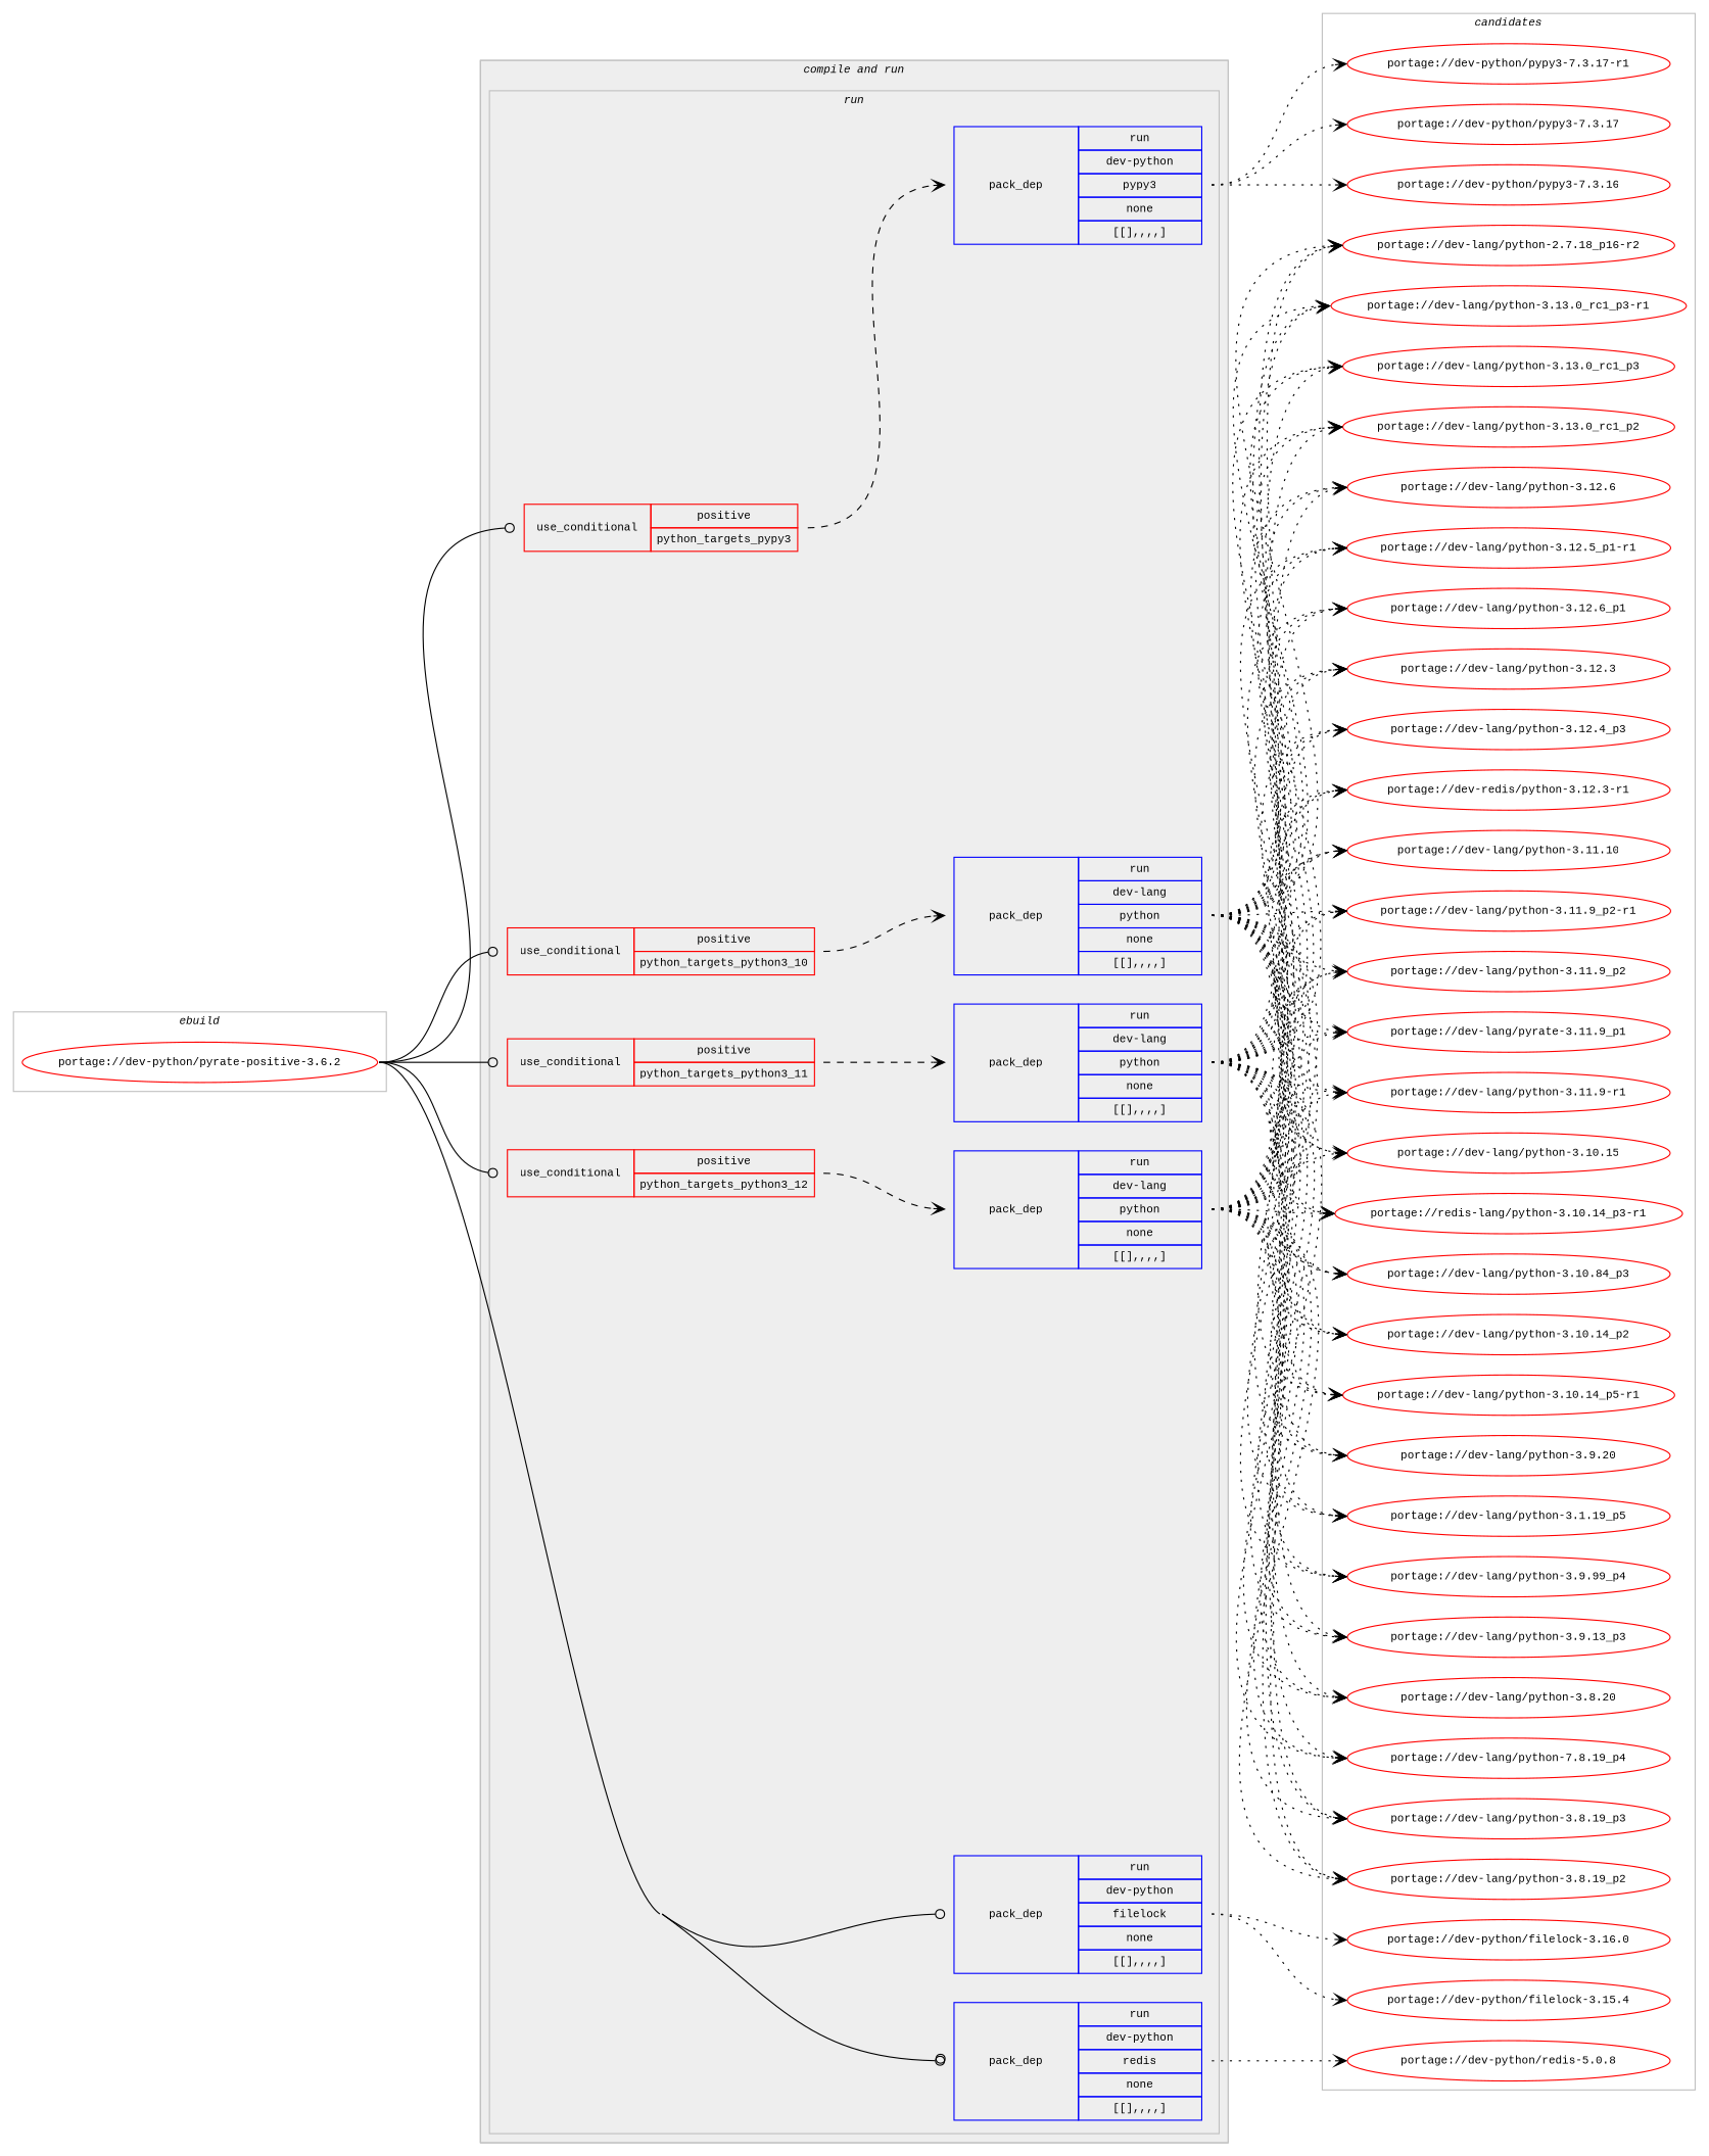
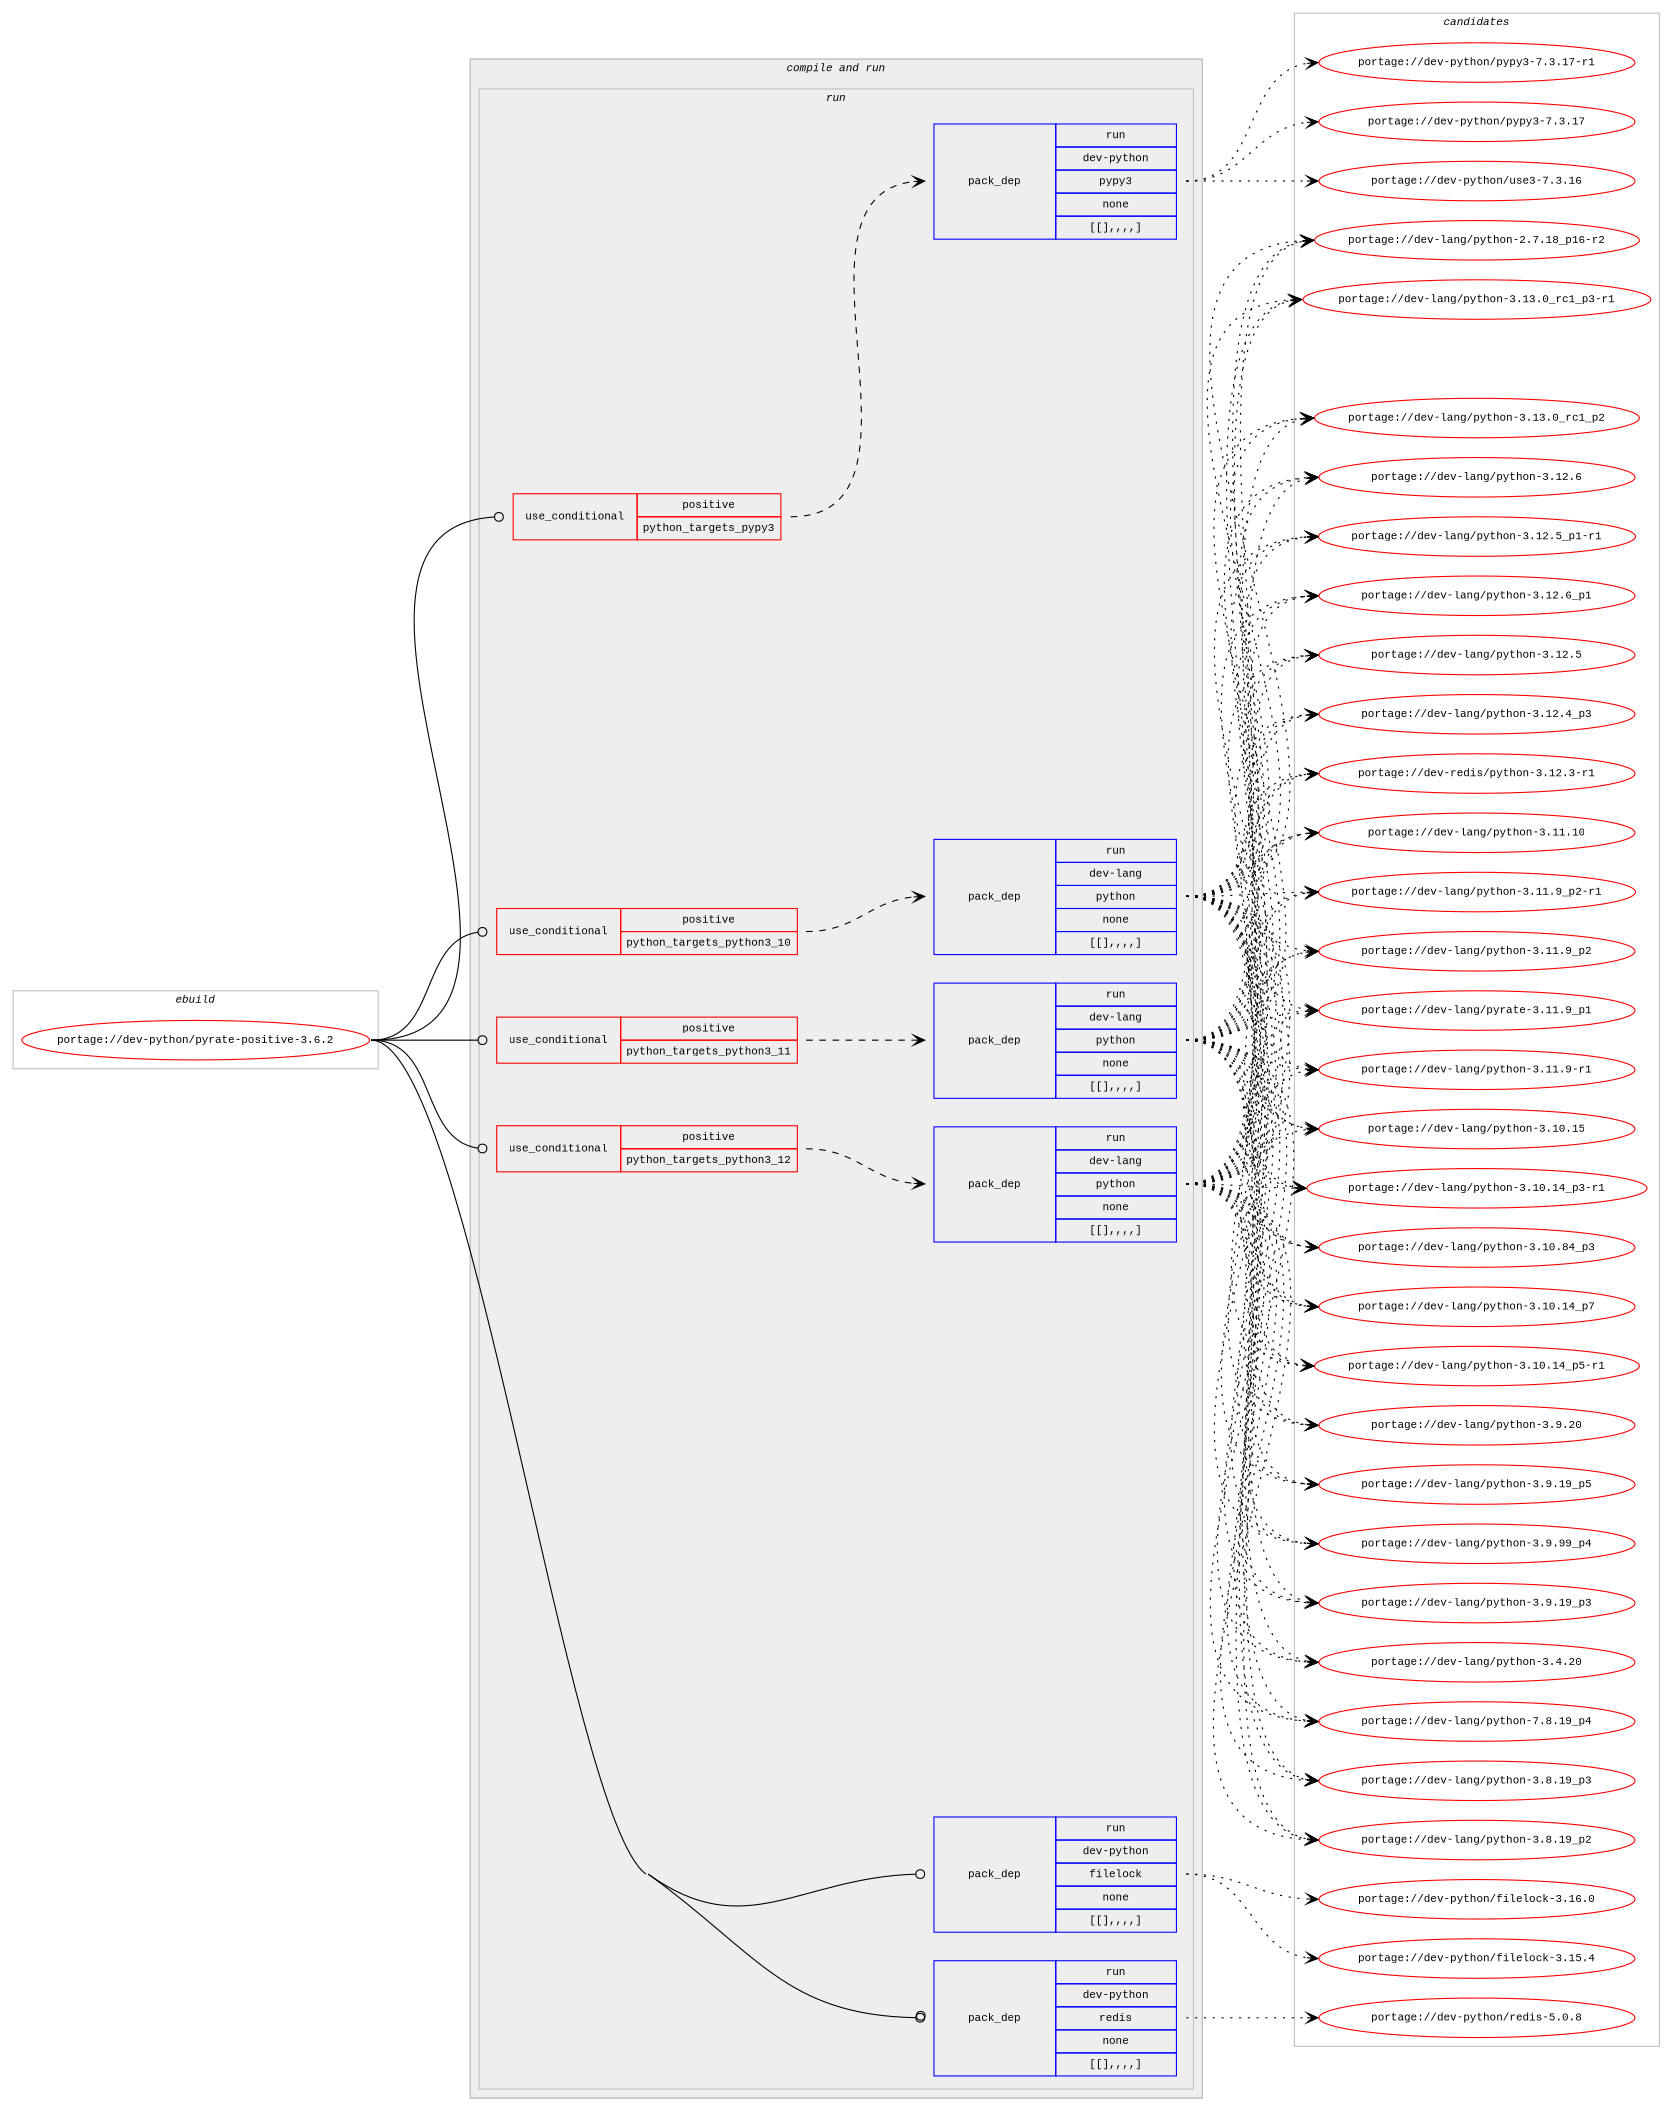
  digraph {
    compound=true
    concentrate=true
    fontname="Liberation Mono"
    fontsize=10
    newrank=true
    rankdir=LR
    ranksep=1.5
    node [color=red fontname="Liberation Mono" fontsize=10]
    edge [arrowhead=vee fontname="Liberation Mono" headport=w style=dotted tailport=e weight=100]
    n1 [label="portage://dev-python/pyrate-positive-3.6.2" width=4]
    n2 [color=blue label=<<TABLE BORDER="0" CELLBORDER="1" CELLSPACING="0" CELLPADDING="4" WIDTH="220"><TR><TD ROWSPAN="6" CELLPADDING="30">pack_dep</TD></TR><TR><TD WIDTH="110">run</TD></TR><TR><TD>dev-python</TD></TR><TR><TD>pypy3</TD></TR><TR><TD>none</TD></TR><TR><TD>[[],,,,]</TD></TR></TABLE>> shape=none]
    n3 [label=<<TABLE BORDER="0" CELLBORDER="1" CELLSPACING="0" CELLPADDING="4"><TR><TD ROWSPAN="3" CELLPADDING="10">use_conditional</TD></TR><TR><TD>positive</TD></TR><TR><TD>python_targets_pypy3</TD></TR></TABLE>> shape=none]
    n4 [color=blue label=<<TABLE BORDER="0" CELLBORDER="1" CELLSPACING="0" CELLPADDING="4" WIDTH="220"><TR><TD ROWSPAN="6" CELLPADDING="30">pack_dep</TD></TR><TR><TD WIDTH="110">run</TD></TR><TR><TD>dev-lang</TD></TR><TR><TD>python</TD></TR><TR><TD>none</TD></TR><TR><TD>[[],,,,]</TD></TR></TABLE>> shape=none]
    n5 [label=<<TABLE BORDER="0" CELLBORDER="1" CELLSPACING="0" CELLPADDING="4"><TR><TD ROWSPAN="3" CELLPADDING="10">use_conditional</TD></TR><TR><TD>positive</TD></TR><TR><TD>python_targets_python3_10</TD></TR></TABLE>> shape=none]
    n6 [color=blue label=<<TABLE BORDER="0" CELLBORDER="1" CELLSPACING="0" CELLPADDING="4" WIDTH="220"><TR><TD ROWSPAN="6" CELLPADDING="30">pack_dep</TD></TR><TR><TD WIDTH="110">run</TD></TR><TR><TD>dev-lang</TD></TR><TR><TD>python</TD></TR><TR><TD>none</TD></TR><TR><TD>[[],,,,]</TD></TR></TABLE>> shape=none]
    n7 [label=<<TABLE BORDER="0" CELLBORDER="1" CELLSPACING="0" CELLPADDING="4"><TR><TD ROWSPAN="3" CELLPADDING="10">use_conditional</TD></TR><TR><TD>positive</TD></TR><TR><TD>python_targets_python3_11</TD></TR></TABLE>> shape=none]
    n8 [color=blue label=<<TABLE BORDER="0" CELLBORDER="1" CELLSPACING="0" CELLPADDING="4" WIDTH="220"><TR><TD ROWSPAN="6" CELLPADDING="30">pack_dep</TD></TR><TR><TD WIDTH="110">run</TD></TR><TR><TD>dev-lang</TD></TR><TR><TD>python</TD></TR><TR><TD>none</TD></TR><TR><TD>[[],,,,]</TD></TR></TABLE>> shape=none]
    n9 [label=<<TABLE BORDER="0" CELLBORDER="1" CELLSPACING="0" CELLPADDING="4"><TR><TD ROWSPAN="3" CELLPADDING="10">use_conditional</TD></TR><TR><TD>positive</TD></TR><TR><TD>python_targets_python3_12</TD></TR></TABLE>> shape=none]
    n10 [color=blue label=<<TABLE BORDER="0" CELLBORDER="1" CELLSPACING="0" CELLPADDING="4" WIDTH="220"><TR><TD ROWSPAN="6" CELLPADDING="30">pack_dep</TD></TR><TR><TD WIDTH="110">run</TD></TR><TR><TD>dev-python</TD></TR><TR><TD>filelock</TD></TR><TR><TD>none</TD></TR><TR><TD>[[],,,,]</TD></TR></TABLE>> shape=none]
    n11 [color=blue label=<<TABLE BORDER="0" CELLBORDER="1" CELLSPACING="0" CELLPADDING="4" WIDTH="220"><TR><TD ROWSPAN="6" CELLPADDING="30">pack_dep</TD></TR><TR><TD WIDTH="110">run</TD></TR><TR><TD>dev-python</TD></TR><TR><TD>redis</TD></TR><TR><TD>none</TD></TR><TR><TD>[[],,,,]</TD></TR></TABLE>> shape=none]
    n12 [label="portage://dev-python/pypy3-7.3.17-r1" width=4]
    n13 [label="portage://dev-python/pypy3-7.3.17" width=4]
-   n14 [label="portage://dev-python/pypy3-7.3.16" width=4]
+   n14 [label="portage://dev-python/use3-7.3.16" width=4]
    n15 [label="portage://dev-lang/python-3.13.0_rc1_p3-r1" width=4]
-   n16 [label="portage://dev-lang/python-3.13.0_rc1_p3" width=4]
    n17 [label="portage://dev-lang/python-3.13.0_rc1_p2" width=4]
    n18 [label="portage://dev-lang/python-3.12.6" width=4]
    n19 [label="portage://dev-lang/python-3.12.5_p1-r1" width=4]
    n20 [label="portage://dev-lang/python-3.12.6_p1" width=4]
-   n21 [label="portage://dev-lang/python-3.12.3" width=4]
+   n21 [label="portage://dev-lang/python-3.12.5" width=4]
    n22 [label="portage://dev-lang/python-3.12.4_p3" width=4]
    n23 [label="portage://dev-redis/python-3.12.3-r1" width=4]
    n24 [label="portage://dev-lang/python-3.11.10" width=4]
    n25 [label="portage://dev-lang/python-3.11.9_p2-r1" width=4]
    n26 [label="portage://dev-lang/python-3.11.9_p2" width=4]
    n27 [label="portage://dev-lang/pyrate-3.11.9_p1" width=4]
    n28 [label="portage://dev-lang/python-3.11.9-r1" width=4]
    n29 [label="portage://dev-lang/python-3.10.15" width=4]
-   n30 [label="portage://redis-lang/python-3.10.14_p3-r1" width=4]
+   n30 [label="portage://dev-lang/python-3.10.14_p3-r1" width=4]
    n31 [label="portage://dev-lang/python-3.10.84_p3" width=4]
-   n32 [label="portage://dev-lang/python-3.10.14_p2" width=4]
+   n32 [label="portage://dev-lang/python-3.10.14_p7" width=4]
    n33 [label="portage://dev-lang/python-3.10.14_p5-r1" width=4]
    n34 [label="portage://dev-lang/python-3.9.20" width=4]
-   n35 [label="portage://dev-lang/python-3.1.19_p5" width=4]
+   n35 [label="portage://dev-lang/python-3.9.19_p5" width=4]
    n36 [label="portage://dev-lang/python-3.9.99_p4" width=4]
-   n37 [label="portage://dev-lang/python-3.9.13_p3" width=4]
-   n38 [label="portage://dev-lang/python-3.8.20" width=4]
+   n37 [label="portage://dev-lang/python-3.9.19_p3" width=4]
+   n38 [label="portage://dev-lang/python-3.4.20" width=4]
    n39 [label="portage://dev-lang/python-7.8.19_p4" width=4]
    n40 [label="portage://dev-lang/python-3.8.19_p3" width=4]
    n41 [label="portage://dev-lang/python-3.8.19_p2" width=4]
    n42 [label="portage://dev-lang/python-2.7.18_p16-r2" width=4]
    n43 [label="portage://dev-python/filelock-3.16.0" width=4]
    n44 [label="portage://dev-python/filelock-3.15.4" width=4]
    n45 [label="portage://dev-python/redis-5.0.8" width=4]
    subgraph cluster_1 {
      color=gray
      label=<<i>ebuild</i>>
      n1
    }
    subgraph cluster_2 {
      color=gray
      label=<<i>dependencies</i>>
      subgraph cluster_3 {
        color=gray
        fillcolor="#eeeeee"
        label=<<i>compile</i>>
        style=filled
      }
      subgraph cluster_4 {
        color=gray
        fillcolor="#eeeeee"
        label=<<i>compile and run</i>>
        style=filled
      }
      subgraph cluster_5 {
        color=gray
        fillcolor="#eeeeee"
        label=<<i>run</i>>
        style=filled
        subgraph sub_6 {
          color=gray
          fillcolor="#eeeeee"
          label=<<i>run</i>>
          style=filled
          n3
          subgraph sub_7 {
            color=gray
            fillcolor="#eeeeee"
            label=<<i>run</i>>
            style=filled
            n2
          }
        }
        subgraph sub_8 {
          color=gray
          fillcolor="#eeeeee"
          label=<<i>run</i>>
          style=filled
          n5
          subgraph sub_9 {
            color=gray
            fillcolor="#eeeeee"
            label=<<i>run</i>>
            style=filled
            n4
          }
        }
        subgraph sub_10 {
          color=gray
          fillcolor="#eeeeee"
          label=<<i>run</i>>
          style=filled
          n7
          subgraph sub_11 {
            color=gray
            fillcolor="#eeeeee"
            label=<<i>run</i>>
            style=filled
            n6
          }
        }
        subgraph sub_12 {
          color=gray
          fillcolor="#eeeeee"
          label=<<i>run</i>>
          style=filled
          n9
          subgraph sub_13 {
            color=gray
            fillcolor="#eeeeee"
            label=<<i>run</i>>
            style=filled
            n8
          }
        }
        subgraph sub_14 {
          color=gray
          fillcolor="#eeeeee"
          label=<<i>run</i>>
          style=filled
          n10
        }
        subgraph sub_15 {
          color=gray
          fillcolor="#eeeeee"
          label=<<i>run</i>>
          style=filled
          n11
        }
      }
    }
    subgraph cluster_16 {
      color=gray
      label=<<i>candidates</i>>
      rank=same
      subgraph sub_17 {
        color=black
        label=<<i>candidates</i>>
        nodesep=1
        rank=same
        n12
        n13
        n14
      }
      subgraph sub_18 {
        color=black
        label=<<i>candidates</i>>
        nodesep=1
        rank=same
        n15
-       n16
        n17
        n18
        n19
        n20
        n21
        n22
        n23
        n24
        n25
        n26
        n27
        n28
        n29
        n30
        n31
        n32
        n33
        n34
        n35
        n36
        n37
        n38
        n39
        n40
        n41
        n42
      }
      subgraph sub_19 {
        color=black
        label=<<i>candidates</i>>
        nodesep=1
        rank=same
        n15
-       n16
        n17
        n18
        n19
        n20
        n21
        n22
        n23
        n24
        n25
        n26
        n27
        n28
        n29
        n30
        n31
        n32
        n33
        n34
        n35
        n36
        n37
        n38
        n39
        n40
        n41
        n42
      }
      subgraph sub_20 {
        color=black
        label=<<i>candidates</i>>
        nodesep=1
        rank=same
        n15
-       n16
        n17
        n18
        n19
        n20
        n21
        n22
        n23
        n24
        n25
        n26
        n27
        n28
        n29
        n30
        n31
        n32
        n33
        n34
        n35
        n36
        n37
        n38
        n39
        n40
        n41
        n42
      }
      subgraph sub_21 {
        color=black
        label=<<i>candidates</i>>
        nodesep=1
        rank=same
        n43
        n44
      }
      subgraph sub_22 {
        color=black
        label=<<i>candidates</i>>
        nodesep=1
        rank=same
        n45
      }
    }
    n1 -> n3 [arrowhead=odot style=solid weight=20]
    n1 -> n5 [arrowhead=odot style=solid weight=20]
    n1 -> n7 [arrowhead=odot style=solid weight=20]
    n1 -> n9 [arrowhead=odot style=solid weight=20]
    n1 -> n10 [arrowhead=odot style=solid weight=20]
    n1 -> n11 [arrowhead=odot style=solid weight=20]
    n2 -> n12
    n2 -> n13
    n2 -> n14
    n3 -> n2 [style=dashed weight=20]
    n4 -> n15
-   n4 -> n16
    n4 -> n17
    n4 -> n18
    n4 -> n19
    n4 -> n20
    n4 -> n21
    n4 -> n22
    n4 -> n23
    n4 -> n24
    n4 -> n25
    n4 -> n26
    n4 -> n27
    n4 -> n28
    n4 -> n29
    n4 -> n30
    n4 -> n31
    n4 -> n32
    n4 -> n33
    n4 -> n34
    n4 -> n35
    n4 -> n36
    n4 -> n37
    n4 -> n38
    n4 -> n39
    n4 -> n40
    n4 -> n41
    n4 -> n42
    n5 -> n4 [style=dashed weight=20]
    n6 -> n15
-   n6 -> n16
    n6 -> n17
    n6 -> n18
    n6 -> n19
    n6 -> n20
    n6 -> n21
    n6 -> n22
    n6 -> n23
    n6 -> n24
    n6 -> n25
    n6 -> n26
    n6 -> n27
    n6 -> n28
    n6 -> n29
    n6 -> n30
    n6 -> n31
    n6 -> n32
    n6 -> n33
    n6 -> n34
    n6 -> n35
    n6 -> n36
    n6 -> n37
    n6 -> n38
    n6 -> n39
    n6 -> n40
    n6 -> n41
    n6 -> n42
    n7 -> n6 [style=dashed weight=20]
    n8 -> n15
-   n8 -> n16
    n8 -> n17
    n8 -> n18
    n8 -> n19
    n8 -> n20
    n8 -> n21
    n8 -> n22
    n8 -> n23
    n8 -> n24
    n8 -> n25
    n8 -> n26
    n8 -> n27
    n8 -> n28
    n8 -> n29
    n8 -> n30
    n8 -> n31
    n8 -> n32
    n8 -> n33
    n8 -> n34
    n8 -> n35
    n8 -> n36
    n8 -> n37
    n8 -> n38
    n8 -> n39
    n8 -> n40
    n8 -> n41
    n8 -> n42
    n9 -> n8 [style=dashed weight=20]
    n10 -> n43
    n10 -> n44
    n11 -> n45
  }
